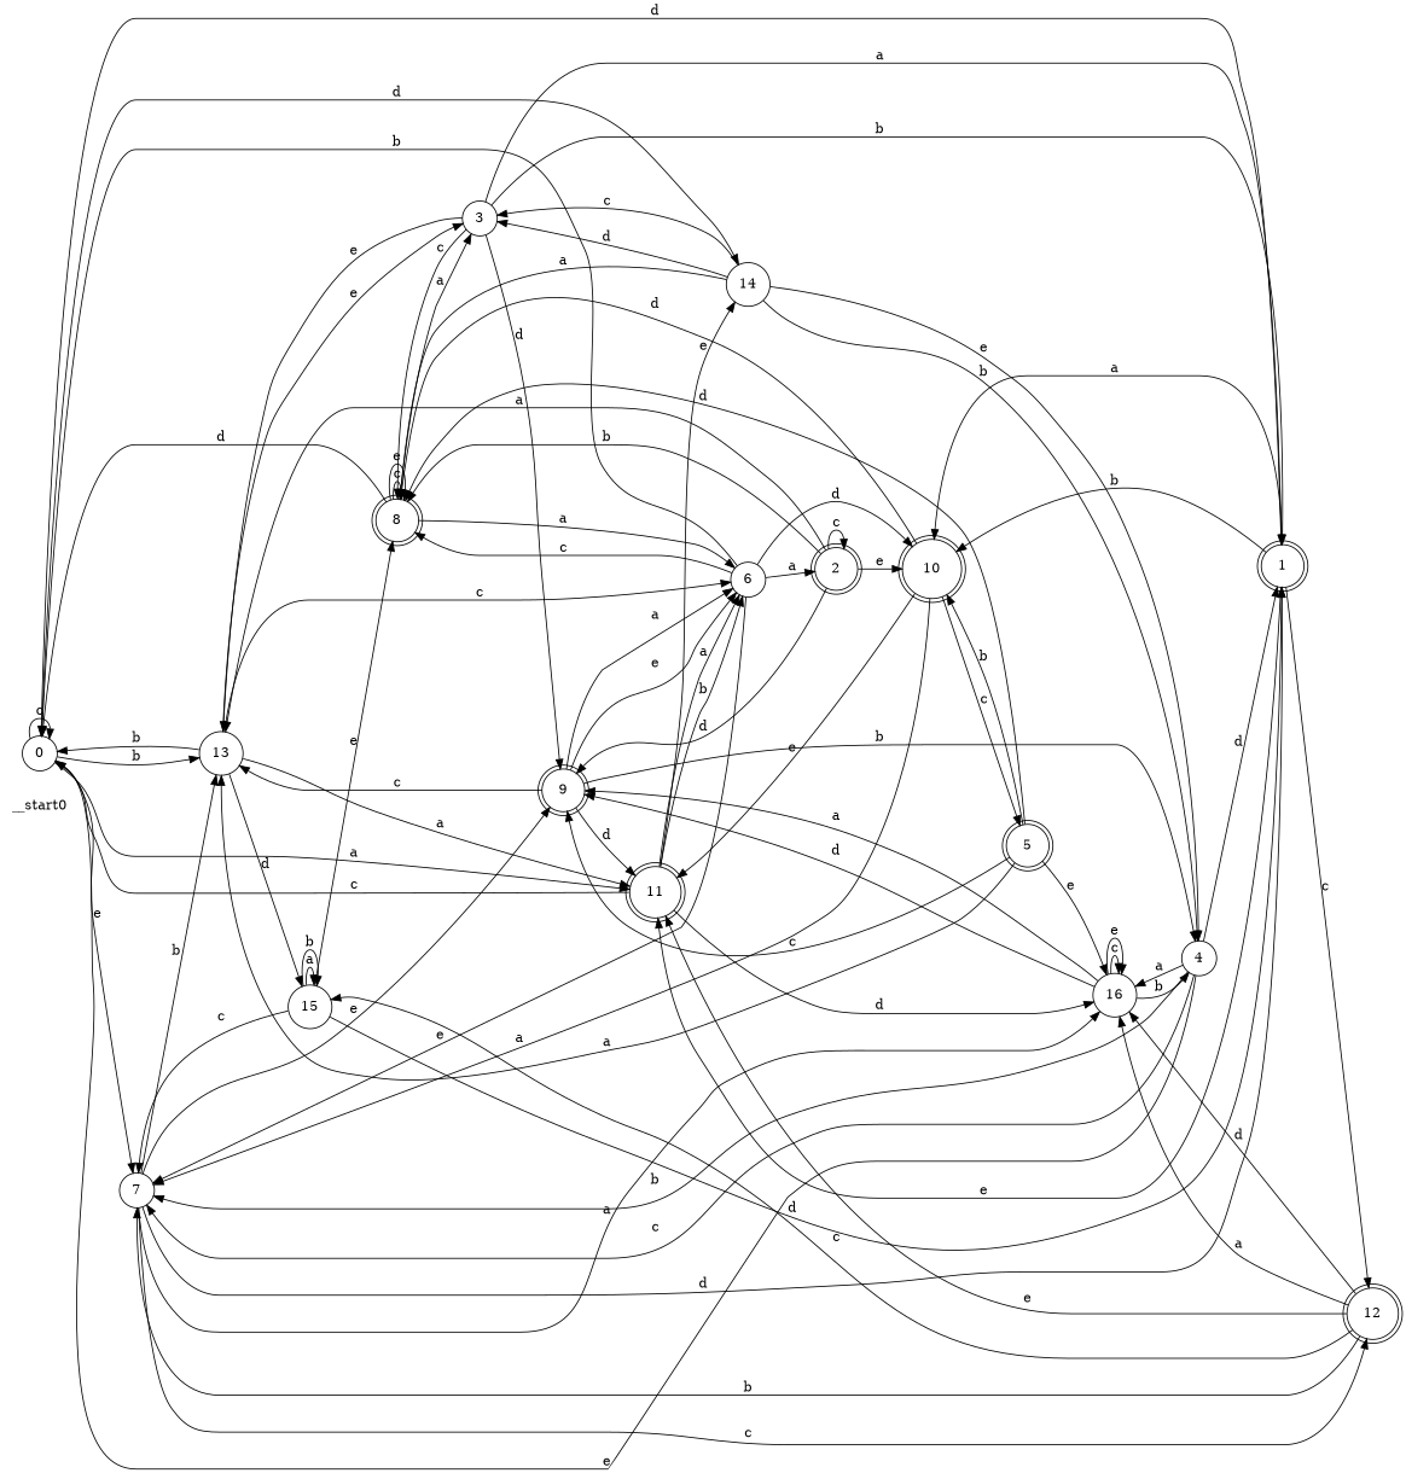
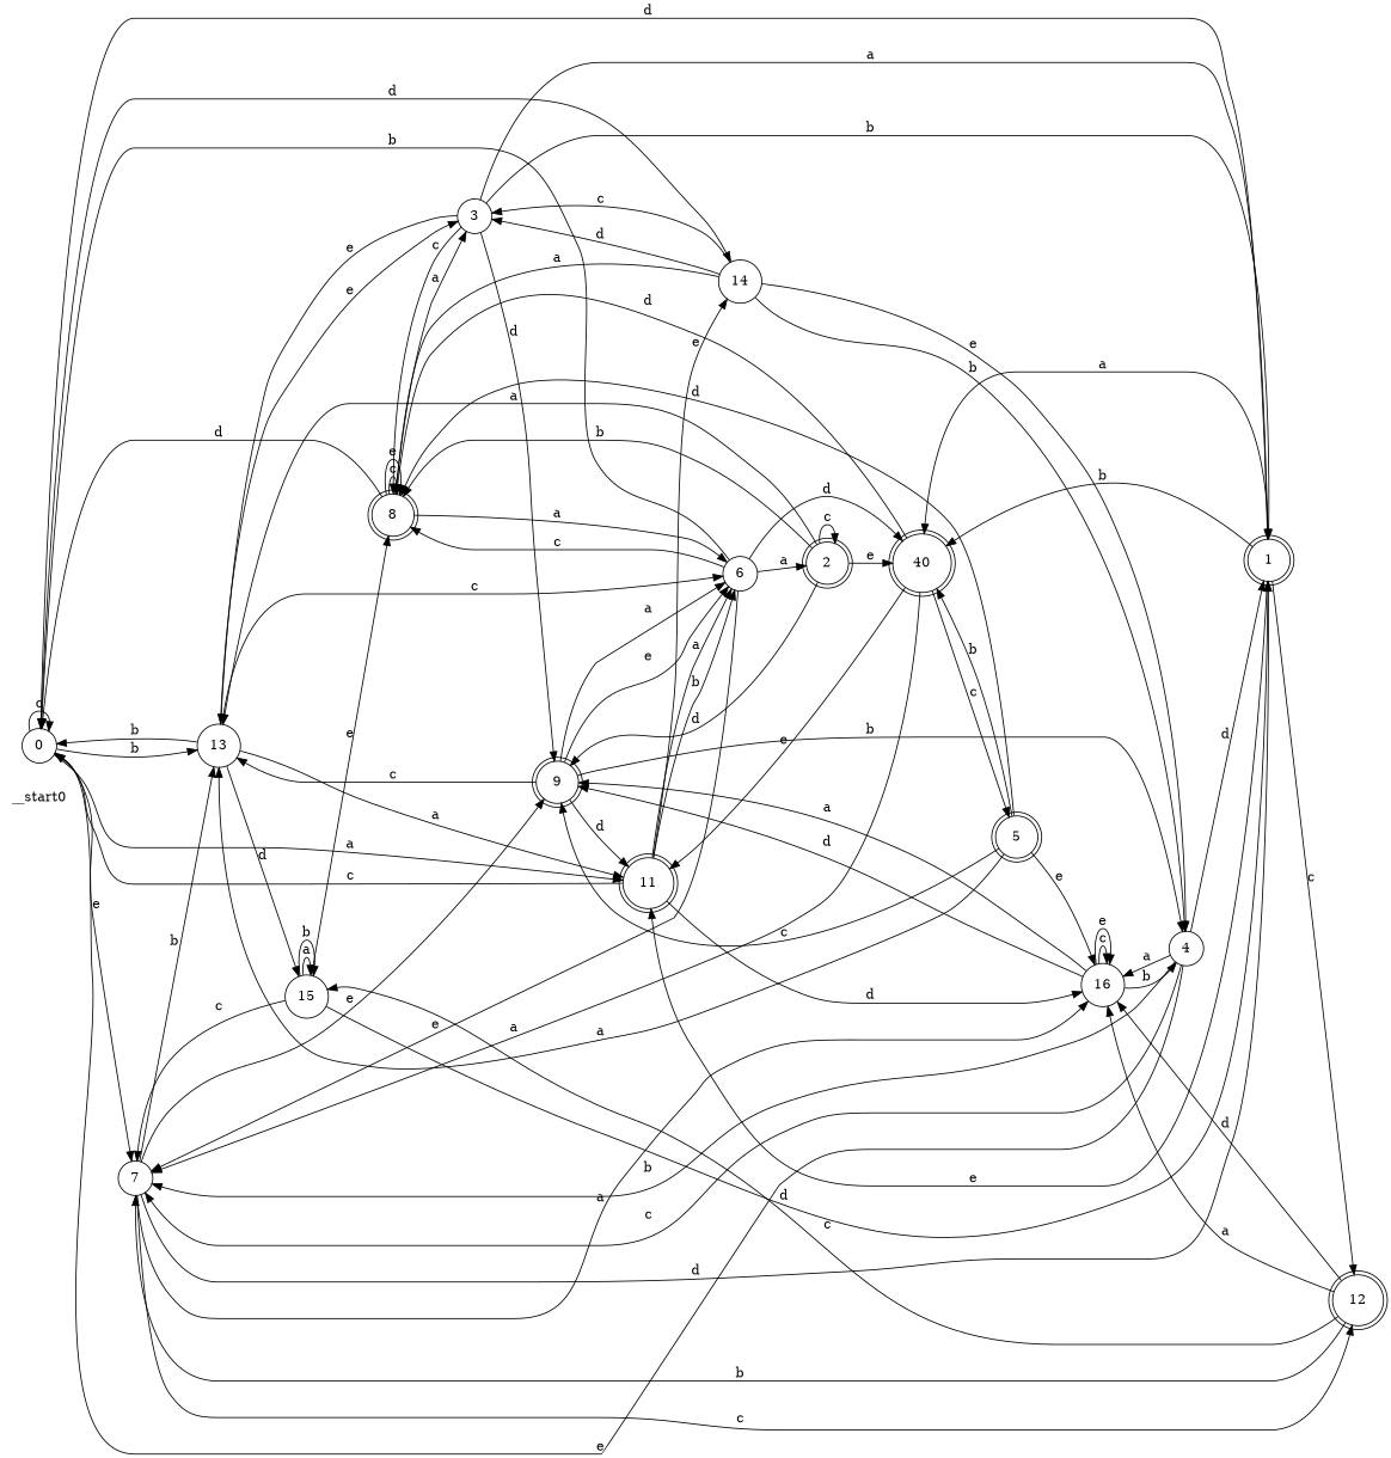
  digraph {
    rankdir=LR
    node [shape=circle color=black fillcolor=white style=filled]
    __start0 [shape=none color="" fillcolor="" style=""]
    n2 [label=0]
    n3 [label=7]
    n4 [label=11 shape=doublecircle style="rounded,filled"]
    n5 [label=13]
    n6 [label=14]
    n7 [label=1 shape=doublecircle style="rounded,filled"]
    n8 [label=12 shape=doublecircle style="rounded,filled"]
    n9 [label=9 shape=doublecircle style="rounded,filled"]
    n10 [label=16]
    n11 [label=6]
    n12 [label=3]
    n13 [label=15]
    n14 [label=8 shape=doublecircle style="rounded,filled"]
    n15 [label=4]
-   n16 [label=10 shape=doublecircle style="rounded,filled"]
+   n16 [label=40 shape=doublecircle style="rounded,filled"]
    n17 [label=5 shape=doublecircle style="rounded,filled"]
    n18 [label=2 shape=doublecircle style="rounded,filled"]
    n2 -> n2 [label=c]
    n2 -> n3 [label=e]
    n2 -> n4 [label=a]
    n2 -> n5 [label=b]
    n2 -> n6 [label=d]
    n3 -> n5 [label=b]
    n3 -> n7 [label=d]
    n3 -> n8 [label=c]
    n3 -> n9 [label=e]
    n3 -> n10 [label=a]
    n4 -> n2 [label=c]
    n4 -> n6 [label=e]
    n4 -> n10 [label=d]
    n4 -> n11 [label=a]
    n4 -> n11 [label=b]
    n5 -> n2 [label=b]
    n5 -> n4 [label=a]
    n5 -> n11 [label=c]
    n5 -> n12 [label=e]
    n5 -> n13 [label=d]
    n6 -> n12 [label=c]
    n6 -> n12 [label=d]
    n6 -> n14 [label=a]
    n6 -> n15 [label=b]
    n6 -> n15 [label=e]
    n7 -> n2 [label=d]
    n7 -> n4 [label=e]
    n7 -> n8 [label=c]
    n7 -> n16 [label=a]
    n7 -> n16 [label=b]
    n8 -> n3 [label=b]
-   n8 -> n4 [label=e]
    n8 -> n10 [label=a]
    n8 -> n10 [label=d]
    n8 -> n13 [label=c]
    n9 -> n4 [label=d]
    n9 -> n5 [label=c]
    n9 -> n11 [label=a]
    n9 -> n11 [label=e]
    n9 -> n15 [label=b]
    n10 -> n9 [label=a]
    n10 -> n9 [label=d]
    n10 -> n10 [label=c]
    n10 -> n10 [label=e]
    n10 -> n15 [label=b]
    n11 -> n2 [label=b]
    n11 -> n3 [label=e]
    n11 -> n14 [label=c]
    n11 -> n16 [label=d]
    n11 -> n18 [label=a]
    n12 -> n5 [label=e]
    n12 -> n7 [label=a]
    n12 -> n7 [label=b]
    n12 -> n9 [label=d]
    n12 -> n14 [label=c]
    n13 -> n3 [label=c]
    n13 -> n7 [label=d]
    n13 -> n13 [label=a]
    n13 -> n13 [label=b]
    n13 -> n14 [label=e]
    n14 -> n2 [label=d]
    n14 -> n11 [label=a]
    n14 -> n12 [label=a]
    n14 -> n14 [label=c]
    n14 -> n14 [label=e]
    n15 -> n2 [label=e]
    n15 -> n3 [label=b]
    n15 -> n3 [label=c]
    n15 -> n7 [label=d]
    n15 -> n10 [label=a]
    n16 -> n3 [label=a]
    n16 -> n4 [label=e]
    n16 -> n14 [label=d]
    n16 -> n17 [label=c]
    n17 -> n5 [label=a]
    n17 -> n9 [label=c]
    n17 -> n10 [label=e]
    n17 -> n14 [label=d]
    n17 -> n16 [label=b]
    n18 -> n5 [label=a]
    n18 -> n9 [label=d]
    n18 -> n14 [label=b]
    n18 -> n16 [label=e]
    n18 -> n18 [label=c]
  }
